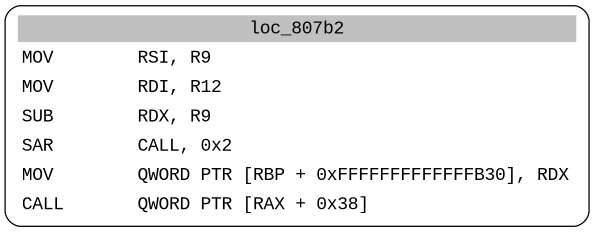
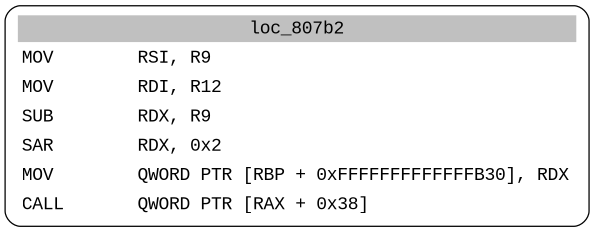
  digraph {
-   n1 [fontname="Courier New" label=<<table border="0" cellborder="0" cellpadding="3"><tr><td align="center" colspan="2" bgcolor="grey">loc_807b2</td></tr><tr><td align="left">MOV        RSI, R9</td></tr><tr><td align="left">MOV        RDI, R12</td></tr><tr><td align="left">SUB        RDX, R9</td></tr><tr><td align="left">SAR        CALL, 0x2</td></tr><tr><td align="left">MOV        QWORD PTR [RBP + 0xFFFFFFFFFFFFFB30], RDX</td></tr><tr><td align="left">CALL       QWORD PTR [RAX + 0x38]</td></tr></table>> shape=Mrecord]
+   n1 [fontname="Courier New" label=<<table border="0" cellborder="0" cellpadding="3"><tr><td align="center" colspan="2" bgcolor="grey">loc_807b2</td></tr><tr><td align="left">MOV        RSI, R9</td></tr><tr><td align="left">MOV        RDI, R12</td></tr><tr><td align="left">SUB        RDX, R9</td></tr><tr><td align="left">SAR        RDX, 0x2</td></tr><tr><td align="left">MOV        QWORD PTR [RBP + 0xFFFFFFFFFFFFFB30], RDX</td></tr><tr><td align="left">CALL       QWORD PTR [RAX + 0x38]</td></tr></table>> shape=Mrecord]
  }
